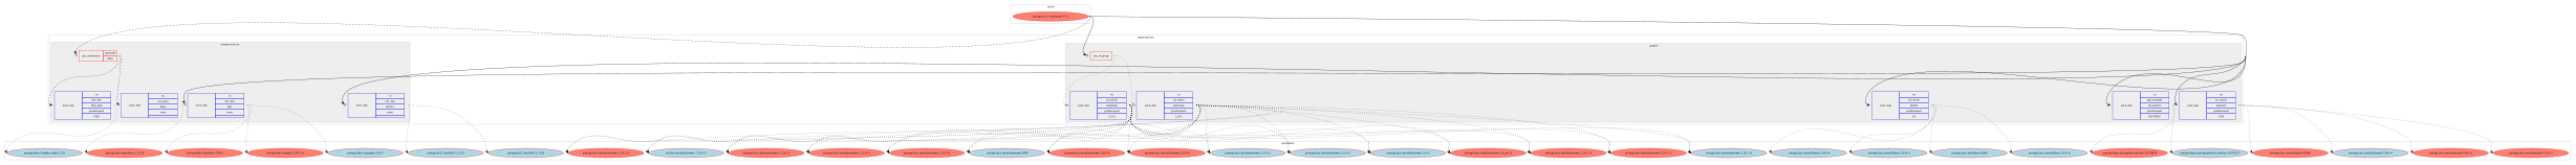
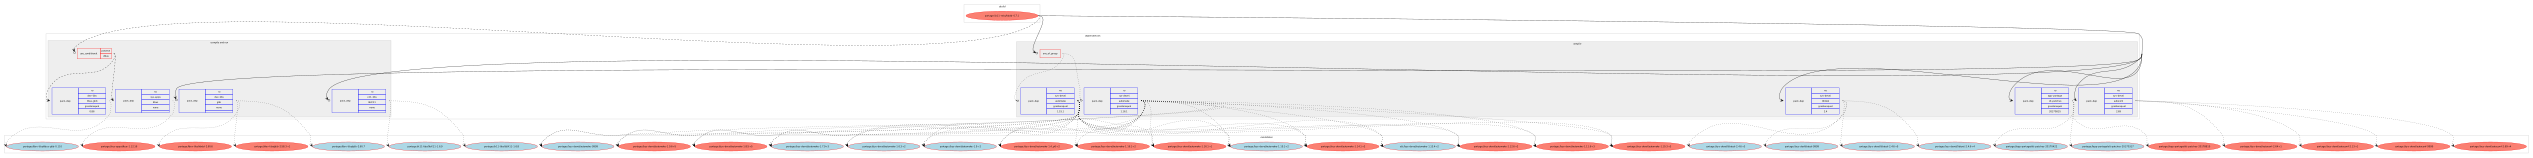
  digraph {
    compound=true
    concentrate=true
    fontname=Nunito
    fontsize=10
    newrank=true
    rankdir=TB
    ranksep=1.5
    node [color=red fillcolor=salmon fontname=Nunito fontsize=10 style=filled]
    edge [arrowhead=vee fontname=Nunito headport=w style=dotted tailport=e weight=100]
    n1 [label="portage://x11-misc/kbdd-0.7.1" width=4]
    n2 [color=blue label=<<TABLE BORDER="0" CELLBORDER="1" CELLSPACING="0" CELLPADDING="4" WIDTH="220"><TR><TD ROWSPAN="6" CELLPADDING="30">pack_dep</TD></TR><TR><TD WIDTH="110">no</TD></TR><TR><TD>sys-devel</TD></TR><TR><TD>automake</TD></TR><TR><TD>greaterequal</TD></TR><TR><TD>1.16.1</TD></TR></TABLE>> shape=none fillcolor="" style=""]
    n3 [color=blue label=<<TABLE BORDER="0" CELLBORDER="1" CELLSPACING="0" CELLPADDING="4" WIDTH="220"><TR><TD ROWSPAN="6" CELLPADDING="30">pack_dep</TD></TR><TR><TD WIDTH="110">no</TD></TR><TR><TD>sys-devel</TD></TR><TR><TD>automake</TD></TR><TR><TD>greaterequal</TD></TR><TR><TD>1.15.1</TD></TR></TABLE>> shape=none fillcolor="" style=""]
    n4 [label=<<TABLE BORDER="0" CELLBORDER="1" CELLSPACING="0" CELLPADDING="4"><TR><TD CELLPADDING="10">any_of_group</TD></TR></TABLE>> shape=none fillcolor="" style=""]
    n5 [color=blue label=<<TABLE BORDER="0" CELLBORDER="1" CELLSPACING="0" CELLPADDING="4" WIDTH="220"><TR><TD ROWSPAN="6" CELLPADDING="30">pack_dep</TD></TR><TR><TD WIDTH="110">no</TD></TR><TR><TD>app-portage</TD></TR><TR><TD>elt-patches</TD></TR><TR><TD>greaterequal</TD></TR><TR><TD>20170815</TD></TR></TABLE>> shape=none fillcolor="" style=""]
    n6 [color=blue label=<<TABLE BORDER="0" CELLBORDER="1" CELLSPACING="0" CELLPADDING="4" WIDTH="220"><TR><TD ROWSPAN="6" CELLPADDING="30">pack_dep</TD></TR><TR><TD WIDTH="110">no</TD></TR><TR><TD>sys-devel</TD></TR><TR><TD>autoconf</TD></TR><TR><TD>greaterequal</TD></TR><TR><TD>2.69</TD></TR></TABLE>> shape=none fillcolor="" style=""]
    n7 [color=blue label=<<TABLE BORDER="0" CELLBORDER="1" CELLSPACING="0" CELLPADDING="4" WIDTH="220"><TR><TD ROWSPAN="6" CELLPADDING="30">pack_dep</TD></TR><TR><TD WIDTH="110">no</TD></TR><TR><TD>sys-devel</TD></TR><TR><TD>libtool</TD></TR><TR><TD>greaterequal</TD></TR><TR><TD>2.4</TD></TR></TABLE>> shape=none fillcolor="" style=""]
    n8 [color=blue label=<<TABLE BORDER="0" CELLBORDER="1" CELLSPACING="0" CELLPADDING="4" WIDTH="220"><TR><TD ROWSPAN="6" CELLPADDING="30">pack_dep</TD></TR><TR><TD WIDTH="110">no</TD></TR><TR><TD>sys-apps</TD></TR><TR><TD>dbus</TD></TR><TR><TD>none</TD></TR><TR><TD></TD></TR></TABLE>> shape=none fillcolor="" style=""]
    n9 [color=blue label=<<TABLE BORDER="0" CELLBORDER="1" CELLSPACING="0" CELLPADDING="4" WIDTH="220"><TR><TD ROWSPAN="6" CELLPADDING="30">pack_dep</TD></TR><TR><TD WIDTH="110">no</TD></TR><TR><TD>dev-libs</TD></TR><TR><TD>dbus-glib</TD></TR><TR><TD>greaterequal</TD></TR><TR><TD>0.86</TD></TR></TABLE>> shape=none fillcolor="" style=""]
-   n10 [label=<<TABLE BORDER="0" CELLBORDER="1" CELLSPACING="0" CELLPADDING="4"><TR><TD ROWSPAN="3" CELLPADDING="10">use_conditional</TD></TR><TR><TD>automake</TD></TR><TR><TD>dbus</TD></TR></TABLE>> shape=none fillcolor="" style=""]
+   n10 [label=<<TABLE BORDER="0" CELLBORDER="1" CELLSPACING="0" CELLPADDING="4"><TR><TD ROWSPAN="3" CELLPADDING="10">use_conditional</TD></TR><TR><TD>positive</TD></TR><TR><TD>dbus</TD></TR></TABLE>> shape=none fillcolor="" style=""]
    n11 [color=blue label=<<TABLE BORDER="0" CELLBORDER="1" CELLSPACING="0" CELLPADDING="4" WIDTH="220"><TR><TD ROWSPAN="6" CELLPADDING="30">pack_dep</TD></TR><TR><TD WIDTH="110">no</TD></TR><TR><TD>dev-libs</TD></TR><TR><TD>glib</TD></TR><TR><TD>none</TD></TR><TR><TD></TD></TR></TABLE>> shape=none fillcolor="" style=""]
    n12 [color=blue label=<<TABLE BORDER="0" CELLBORDER="1" CELLSPACING="0" CELLPADDING="4" WIDTH="220"><TR><TD ROWSPAN="6" CELLPADDING="30">pack_dep</TD></TR><TR><TD WIDTH="110">no</TD></TR><TR><TD>x11-libs</TD></TR><TR><TD>libX11</TD></TR><TR><TD>none</TD></TR><TR><TD></TD></TR></TABLE>> shape=none fillcolor="" style=""]
    n13 [label="portage://sys-devel/automake-1.10.3-r3" width=4]
    n14 [label="portage://sys-devel/automake-1.11.6-r3" width=4]
    n15 [label="portage://sys-devel/automake-1.12.6-r2" width=4]
    n16 [fillcolor=lightblue label="elt://sys-devel/automake-1.13.4-r2" width=4]
    n17 [label="portage://sys-devel/automake-1.14.1-r2" width=4]
    n18 [fillcolor=lightblue label="portage://sys-devel/automake-1.15.1-r2" width=4]
    n19 [label="portage://sys-devel/automake-1.16.1-r1" width=4]
    n20 [label="portage://sys-devel/automake-1.16.1-r2" width=4]
    n21 [label="portage://sys-devel/automake-1.4_p6-r2" width=4]
    n22 [fillcolor=lightblue label="portage://sys-devel/automake-1.5-r2" width=4]
    n23 [fillcolor=lightblue label="portage://sys-devel/automake-1.6.3-r2" width=4]
    n24 [fillcolor=lightblue label="portage://sys-devel/automake-1.7.9-r3" width=4]
    n25 [label="portage://sys-devel/automake-1.8.5-r5" width=4]
    n26 [label="portage://sys-devel/automake-1.9.6-r5" width=4]
    n27 [fillcolor=lightblue label="portage://sys-devel/automake-9999" width=4]
-   n28 [fillcolor=lightblue label="portage://app-portage/positive-patches-20170317" width=4]
+   n28 [fillcolor=lightblue label="portage://app-portage/elt-patches-20170317" width=4]
+   n29 [fillcolor=lightblue label="portage://app-portage/elt-patches-20170422" width=4]
    n30 [label="portage://app-portage/elt-patches-20178815" width=4]
    n31 [label="portage://sys-devel/autoconf-2.13-r1" width=4]
    n32 [label="portage://sys-devel/autoconf-2.64-r1" width=4]
-   n33 [fillcolor=lightblue label="portage://sys-devel/autoconf-2.69-r4" width=4]
+   n33 [label="portage://sys-devel/autoconf-2.69-r4" width=4]
    n34 [label="portage://sys-devel/autoconf-9999" width=4]
    n35 [fillcolor=lightblue label="portage://sys-devel/libtool-2.4.6-r3" width=4]
    n36 [fillcolor=lightblue label="portage://sys-devel/libtool-2.4.6-r4" width=4]
    n37 [fillcolor=lightblue label="portage://sys-devel/libtool-2.4.6-r5" width=4]
    n38 [fillcolor=lightblue label="portage://sys-dev/libtool-9999" width=4]
    n39 [label="portage://sys-apps/dbus-1.12.16" width=4]
    n40 [fillcolor=lightblue label="portage://dev-libs/dbus-glib-0.110" width=4]
    n41 [label="portage://dev-libs/glib-2.58.3-r1" width=4]
    n42 [label="portage://dev-libs/kbdd-2.60.6" width=4]
-   n43 [fillcolor=lightblue label="portage://dev-apps/glib-2.60.7" width=4]
+   n43 [fillcolor=lightblue label="portage://dev-libs/glib-2.60.7" width=4]
    n44 [fillcolor=lightblue label="portage://x11-libs/libX11-1.6.8" width=4]
    n45 [fillcolor=lightblue label="portage://x11-libs/libX11-1.6.9" width=4]
    subgraph cluster_1 {
      color=gray
      label=<<i>ebuild</i>>
      rank=same
      n1
    }
    subgraph cluster_2 {
      color=gray
      label=<<i>dependencies</i>>
      subgraph cluster_3 {
        color=gray
        fillcolor="#eeeeee"
        label=<<i>compile</i>>
        style=filled
        subgraph sub_4 {
          color=gray
          fillcolor="#eeeeee"
          label=<<i>compile</i>>
          style=filled
          n4
          subgraph sub_5 {
            color=gray
            fillcolor="#eeeeee"
            label=<<i>compile</i>>
            style=filled
            n2
          }
          subgraph sub_6 {
            color=gray
            fillcolor="#eeeeee"
            label=<<i>compile</i>>
            style=filled
            n3
          }
        }
        subgraph sub_7 {
          color=gray
          fillcolor="#eeeeee"
          label=<<i>compile</i>>
          style=filled
          n5
        }
        subgraph sub_8 {
          color=gray
          fillcolor="#eeeeee"
          label=<<i>compile</i>>
          style=filled
          n6
        }
        subgraph sub_9 {
          color=gray
          fillcolor="#eeeeee"
          label=<<i>compile</i>>
          style=filled
          n7
        }
      }
      subgraph cluster_10 {
        color=gray
        fillcolor="#eeeeee"
        label=<<i>compile and run</i>>
        style=filled
        subgraph sub_11 {
          color=gray
          fillcolor="#eeeeee"
          label=<<i>compile and run</i>>
          style=filled
          n10
          subgraph sub_12 {
            color=gray
            fillcolor="#eeeeee"
            label=<<i>compile and run</i>>
            style=filled
            n8
          }
          subgraph sub_13 {
            color=gray
            fillcolor="#eeeeee"
            label=<<i>compile and run</i>>
            style=filled
            n9
          }
        }
        subgraph sub_14 {
          color=gray
          fillcolor="#eeeeee"
          label=<<i>compile and run</i>>
          style=filled
          n11
        }
        subgraph sub_15 {
          color=gray
          fillcolor="#eeeeee"
          label=<<i>compile and run</i>>
          style=filled
          n12
        }
      }
      subgraph cluster_16 {
        color=gray
        fillcolor="#eeeeee"
        label=<<i>run</i>>
        style=filled
      }
    }
    subgraph cluster_17 {
      color=gray
      label=<<i>candidates</i>>
      rank=same
      subgraph sub_18 {
        color=black
        label=<<i>candidates</i>>
        nodesep=1
        rank=same
        n13
        n14
        n15
        n16
        n17
        n18
        n19
        n20
        n21
        n22
        n23
        n24
        n25
        n26
        n27
      }
      subgraph sub_19 {
        color=black
        label=<<i>candidates</i>>
        nodesep=1
        rank=same
        n13
        n14
        n15
        n16
        n17
        n18
        n19
        n20
        n21
        n22
        n23
        n24
        n25
        n26
        n27
      }
      subgraph sub_20 {
        color=black
        label=<<i>candidates</i>>
        nodesep=1
        rank=same
        n28
+       n29
        n30
      }
      subgraph sub_21 {
        color=black
        label=<<i>candidates</i>>
        nodesep=1
        rank=same
        n31
        n32
        n33
        n34
      }
      subgraph sub_22 {
        color=black
        label=<<i>candidates</i>>
        nodesep=1
        rank=same
        n35
        n36
        n37
        n38
      }
      subgraph sub_23 {
        color=black
        label=<<i>candidates</i>>
        nodesep=1
        rank=same
        n39
      }
      subgraph sub_24 {
        color=black
        label=<<i>candidates</i>>
        nodesep=1
        rank=same
        n40
      }
      subgraph sub_25 {
        color=black
        label=<<i>candidates</i>>
        nodesep=1
        rank=same
        n41
        n42
        n43
      }
      subgraph sub_26 {
        color=black
        label=<<i>candidates</i>>
        nodesep=1
        rank=same
        n44
        n45
      }
    }
    n1 -> n4 [arrowhead=odotvee style=solid weight=20]
    n1 -> n5 [style=solid weight=20]
    n1 -> n6 [style=solid weight=20]
    n1 -> n7 [style=solid weight=20]
    n1 -> n10 [arrowhead=odotvee style=dashed weight=20]
    n1 -> n11 [arrowhead=odotvee style=solid weight=20]
    n1 -> n12 [arrowhead=odotvee style=solid weight=20]
    n2 -> n13
    n2 -> n14
    n2 -> n15
    n2 -> n16
    n2 -> n17
    n2 -> n18
    n2 -> n19
    n2 -> n20
    n2 -> n21
    n2 -> n22
    n2 -> n23
    n2 -> n24
    n2 -> n25
    n2 -> n26
    n2 -> n27
    n3 -> n13
    n3 -> n14
    n3 -> n15
    n3 -> n16
    n3 -> n17
    n3 -> n18
    n3 -> n19
    n3 -> n20
    n3 -> n21
    n3 -> n22
    n3 -> n23
    n3 -> n24
    n3 -> n25
    n3 -> n26
    n3 -> n27
    n4 -> n2 [arrowhead=oinv weight=20]
    n4 -> n3 [arrowhead=oinv weight=20]
    n5 -> n28
+   n5 -> n29
    n5 -> n30
    n6 -> n31
    n6 -> n32
    n6 -> n33
    n6 -> n34
    n7 -> n35
    n7 -> n36
    n7 -> n37
    n7 -> n38
    n8 -> n39
    n9 -> n40
    n10 -> n8 [style=dashed weight=20]
    n10 -> n9 [style=dashed weight=20]
    n11 -> n41
    n11 -> n42
    n11 -> n43
    n12 -> n44
    n12 -> n45
  }
